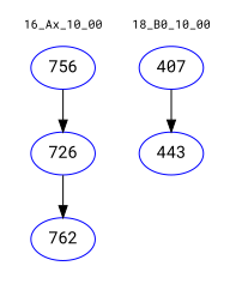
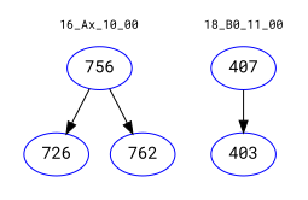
  digraph {
    fontname="Roboto Mono"
    node [color=blue fontname="Roboto Mono"]
    edge [color=black fontname="Roboto Mono"]
    n1 [label=756]
    n2 [label=726]
    n3 [label=762]
    n4 [label=407]
-   n5 [label=443]
+   n5 [label=403]
    subgraph cluster_1 {
      color=white
      fontsize=10
      label="16_Ax_10_00"
      n1
      n2
      n3
    }
    subgraph cluster_2 {
      color=white
      fontsize=10
-     label="18_B0_10_00"
+     label="18_B0_11_00"
      n4
      n5
    }
    n1 -> n2
-   n2 -> n3
+   n1 -> n3
    n4 -> n5
  }
